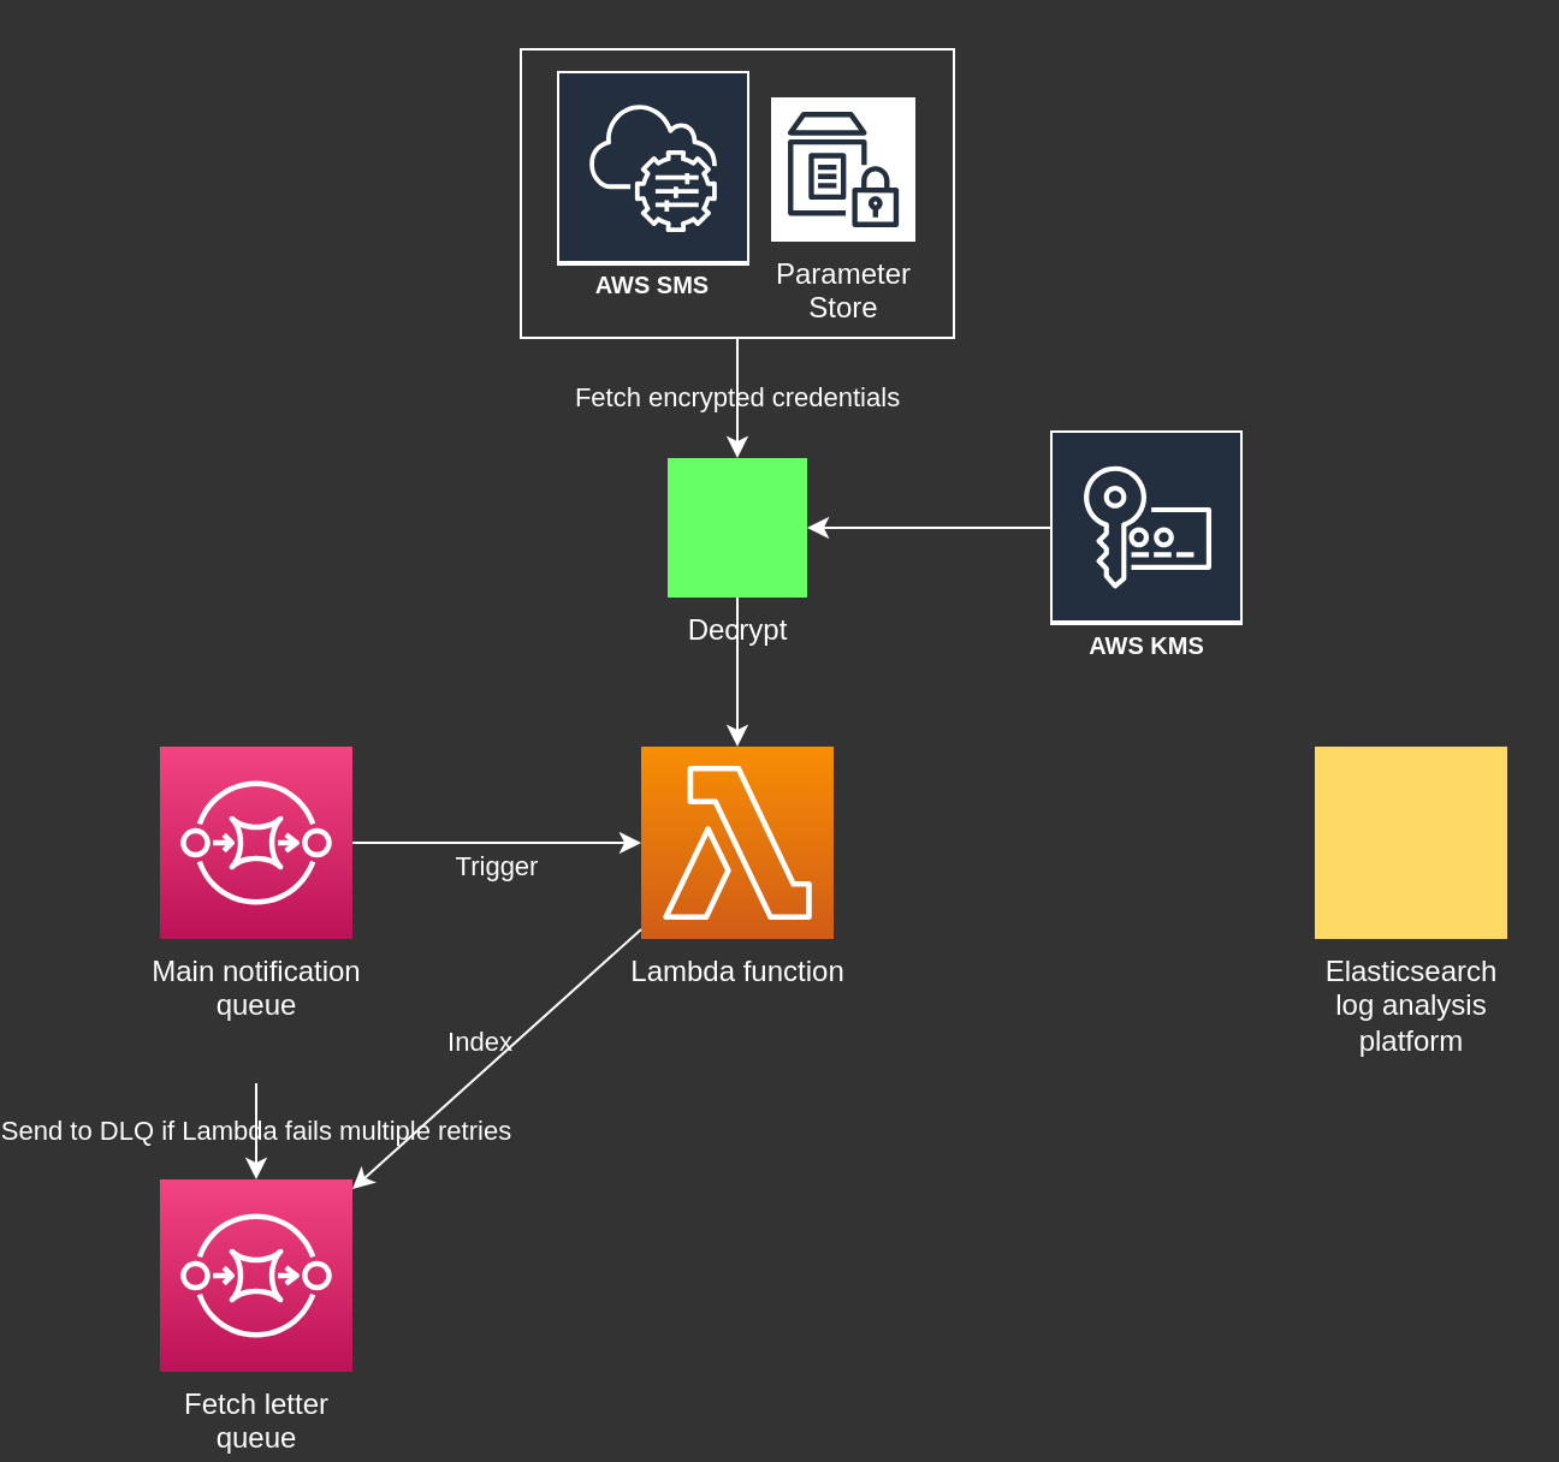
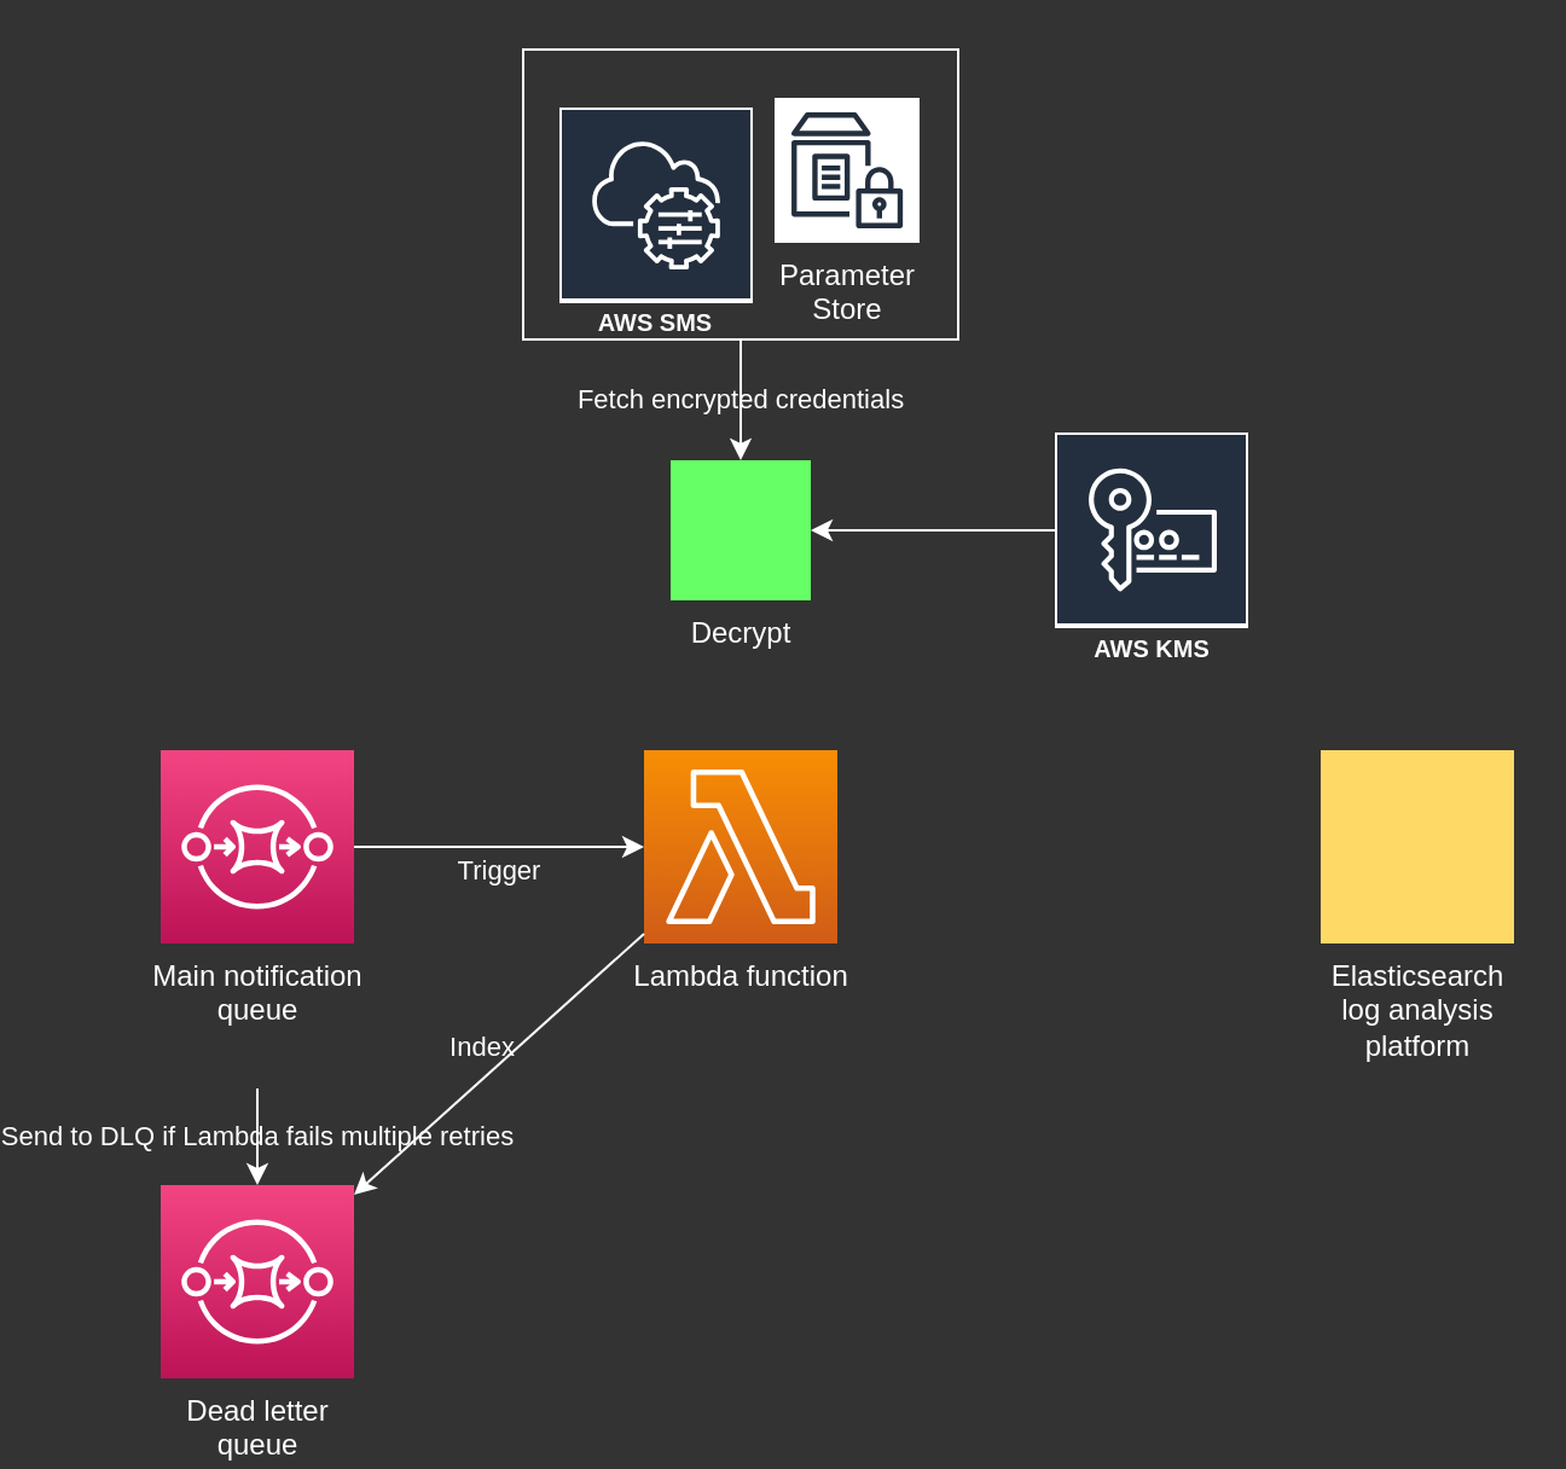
  <mxCell id="0" />
  <mxCell id="1" parent="0" />
  <mxCell id="2" value="Main notification&lt;br&gt;queue" style="outlineConnect=0;gradientColor=#F34482;gradientDirection=north;fillColor=#BC1356;strokeColor=#ffffff;dashed=0;verticalLabelPosition=bottom;verticalAlign=top;align=center;html=1;fontSize=12;fontStyle=0;aspect=fixed;shape=mxgraph.aws4.resourceIcon;resIcon=mxgraph.aws4.sqs;fontColor=#FFFFFF;" vertex="1" parent="1"><mxGeometry x="20" y="310" width="80" height="80" as="geometry" /></mxCell>
  <mxCell id="3" value="Lambda function" style="outlineConnect=0;gradientColor=#F78E04;gradientDirection=north;fillColor=#D05C17;strokeColor=#ffffff;dashed=0;verticalLabelPosition=bottom;verticalAlign=top;align=center;html=1;fontSize=12;fontStyle=0;aspect=fixed;shape=mxgraph.aws4.resourceIcon;resIcon=mxgraph.aws4.lambda;fontColor=#FFFFFF;" vertex="1" parent="1"><mxGeometry x="220" y="310" width="80" height="80" as="geometry" /></mxCell>
  <mxCell id="4" value="" style="edgeStyle=none;rounded=0;orthogonalLoop=1;jettySize=auto;html=1;fontColor=#FFFFFF;strokeColor=#FFFFFF;" edge="1" parent="1" source="5" target="11"><mxGeometry relative="1" as="geometry" /></mxCell>
  <mxCell id="5" value="&lt;div&gt;AWS KMS&lt;/div&gt;" style="outlineConnect=0;gradientColor=none;strokeColor=#ffffff;fillColor=#232F3E;dashed=0;verticalLabelPosition=middle;verticalAlign=bottom;align=center;fontSize=10;fontStyle=1;spacing=-15;shape=mxgraph.aws4.productIcon;prIcon=mxgraph.aws4.key_management_service;fontColor=#FFFFFF;labelBackgroundColor=none;html=1;" vertex="1" parent="1"><mxGeometry x="390" y="178.5" width="80" height="81" as="geometry" /></mxCell>
- <mxCell id="6" value="AWS SMS" style="outlineConnect=0;gradientColor=none;strokeColor=#ffffff;fillColor=#232F3E;dashed=0;verticalLabelPosition=middle;verticalAlign=bottom;align=center;whiteSpace=wrap;fontSize=10;fontStyle=1;spacing=-15;shape=mxgraph.aws4.productIcon;prIcon=mxgraph.aws4.systems_manager;fontColor=#FFFFFF;" vertex="1" parent="1"><mxGeometry x="185" y="29" width="80" height="81" as="geometry" /></mxCell>
+ <mxCell id="6" value="AWS SMS" style="outlineConnect=0;gradientColor=none;strokeColor=#ffffff;fillColor=#232F3E;dashed=0;verticalLabelPosition=middle;verticalAlign=bottom;align=center;whiteSpace=wrap;fontSize=10;fontStyle=1;spacing=-15;shape=mxgraph.aws4.productIcon;prIcon=mxgraph.aws4.systems_manager;fontColor=#FFFFFF;" vertex="1" parent="1"><mxGeometry x="185" y="44" width="80" height="81" as="geometry" /></mxCell>
  <mxCell id="7" value="Parameter&#10;Store" style="outlineConnect=0;gradientColor=none;strokeColor=#232F3E;fillColor=#ffffff;dashed=0;verticalLabelPosition=bottom;verticalAlign=top;align=center;html=1;fontSize=12;fontStyle=0;aspect=fixed;shape=mxgraph.aws4.resourceIcon;resIcon=mxgraph.aws4.parameter_store;fontColor=#FFFFFF;" vertex="1" parent="1"><mxGeometry x="274" y="40" width="60" height="60" as="geometry" /></mxCell>
  <mxCell id="8" value="Elasticsearch&lt;br&gt;log analysis&lt;br&gt;platform" style="shape=image;html=1;verticalAlign=top;verticalLabelPosition=bottom;labelBackgroundColor=none;imageAspect=0;aspect=fixed;image=https://cdn4.iconfinder.com/data/icons/logos-brands-5/24/elasticsearch-128.png;fillOpacity=100;fontColor=#FFFFFF;imageBackground=#FFD966;perimeterSpacing=0;" vertex="1" parent="1"><mxGeometry x="500" y="310" width="80" height="80" as="geometry" /></mxCell>
  <mxCell id="9" value="Trigger" style="endArrow=classic;html=1;exitX=1;exitY=0.5;exitDx=0;exitDy=0;exitPerimeter=0;fontColor=#FFFFFF;labelBackgroundColor=none;strokeColor=#FFFFFF;" edge="1" parent="1" source="2" target="3"><mxGeometry y="-10" relative="1" as="geometry"><mxPoint x="160" y="370" as="sourcePoint" /><mxPoint x="260" y="370" as="targetPoint" /><mxPoint as="offset" /></mxGeometry></mxCell>
- <mxCell id="10" value="" style="edgeStyle=none;rounded=0;orthogonalLoop=1;jettySize=auto;html=1;fontColor=#FFFFFF;strokeColor=#FFFFFF;" edge="1" parent="1" source="11" target="3"><mxGeometry relative="1" as="geometry" /></mxCell>
  <mxCell id="11" value="Decrypt" style="shape=image;html=1;verticalAlign=top;verticalLabelPosition=bottom;labelBackgroundColor=none;imageAspect=0;aspect=fixed;image=https://cdn4.iconfinder.com/data/icons/music-ui-solid-24px/24/unlock_access_decrypt_open-2-128.png;fontColor=#FFFFFF;imageBackground=#66FF66;" vertex="1" parent="1"><mxGeometry x="231" y="190" width="58" height="58" as="geometry" /></mxCell>
  <mxCell id="12" value="" style="rounded=0;whiteSpace=wrap;html=1;fillColor=none;fontColor=#FFFFFF;labelBackgroundColor=#ffffff;labelBorderColor=#FFFFFF;strokeColor=#FFFFFF;" vertex="1" parent="1"><mxGeometry x="170" y="20" width="180" height="120" as="geometry" /></mxCell>
  <mxCell id="13" value="Fetch encrypted credentials" style="endArrow=classic;html=1;exitX=0.5;exitY=1;exitDx=0;exitDy=0;entryX=0.5;entryY=0;entryDx=0;entryDy=0;fontColor=#FFFFFF;labelBackgroundColor=none;strokeColor=#FFFFFF;" edge="1" parent="1" source="12" target="11"><mxGeometry width="50" height="50" relative="1" as="geometry"><mxPoint x="180" y="300" as="sourcePoint" /><mxPoint x="230" y="250" as="targetPoint" /></mxGeometry></mxCell>
  <mxCell id="14" value="Index" style="endArrow=classic;html=1;fontColor=#FFFFFF;labelBackgroundColor=none;strokeColor=#FFFFFF;" edge="1" parent="1" source="3" target="15"><mxGeometry y="-10" width="50" height="50" relative="1" as="geometry"><mxPoint x="270" y="300" as="sourcePoint" /><mxPoint x="590" y="348" as="targetPoint" /><mxPoint as="offset" /></mxGeometry></mxCell>
- <mxCell id="15" value="Fetch letter&lt;br&gt;queue" style="outlineConnect=0;gradientColor=#F34482;gradientDirection=north;fillColor=#BC1356;strokeColor=#ffffff;dashed=0;verticalLabelPosition=bottom;verticalAlign=top;align=center;html=1;fontSize=12;fontStyle=0;aspect=fixed;shape=mxgraph.aws4.resourceIcon;resIcon=mxgraph.aws4.sqs;fontColor=#FFFFFF;" vertex="1" parent="1"><mxGeometry x="20" y="490" width="80" height="80" as="geometry" /></mxCell>
+ <mxCell id="15" value="Dead letter&lt;br&gt;queue" style="outlineConnect=0;gradientColor=#F34482;gradientDirection=north;fillColor=#BC1356;strokeColor=#ffffff;dashed=0;verticalLabelPosition=bottom;verticalAlign=top;align=center;html=1;fontSize=12;fontStyle=0;aspect=fixed;shape=mxgraph.aws4.resourceIcon;resIcon=mxgraph.aws4.sqs;fontColor=#FFFFFF;" vertex="1" parent="1"><mxGeometry x="20" y="490" width="80" height="80" as="geometry" /></mxCell>
  <mxCell id="16" value="Send to DLQ if Lambda fails multiple retries" style="endArrow=classic;html=1;fontColor=#FFFFFF;labelBackgroundColor=none;strokeColor=#FFFFFF;" edge="1" parent="1" target="15"><mxGeometry width="50" height="50" relative="1" as="geometry"><mxPoint x="60" y="450" as="sourcePoint" /><mxPoint x="270" y="300" as="targetPoint" /></mxGeometry></mxCell>
